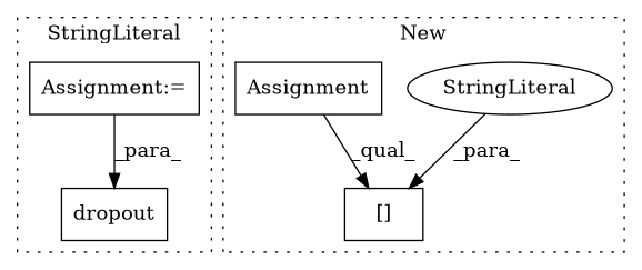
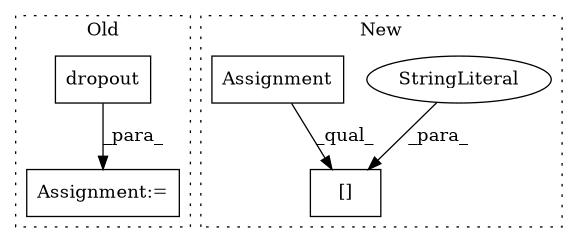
  digraph {
    node [l="8,1" shape=box]
    n1 [a=32 label=dropout s="3218,3227"]
    n2 [a=7 l=1 label="Assignment:=" s=3212]
    n3 [a=2 label="[]" s="4452,4477"]
    n4 [a=45 l=17 label=StringLiteral s=4460 shape=ellipse]
    n5 [a=22 l=7 label=Assignment s=4452]
    subgraph cluster_1 {
-     label=StringLiteral
+     label=Old
      style=dotted
      n1
      n2
    }
    subgraph cluster_2 {
      label=New
      style=dotted
      n3
      n4
      n5
    }
-   n2 -> n1 [label=_para_]
+   n1 -> n2 [label=_para_]
    n4 -> n3 [label=_para_]
    n5 -> n3 [label=_qual_]
  }
